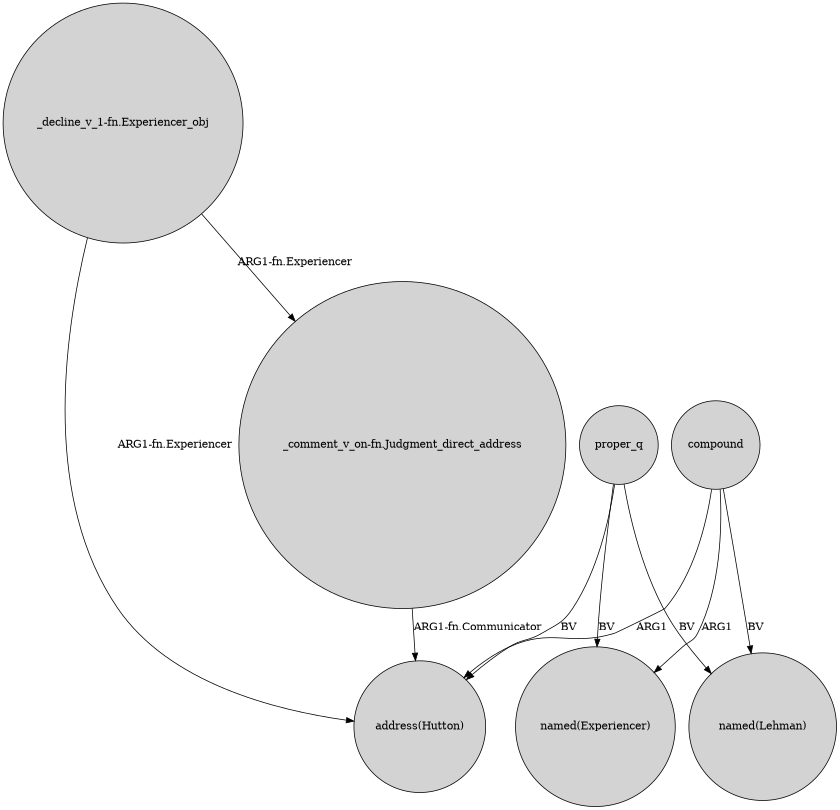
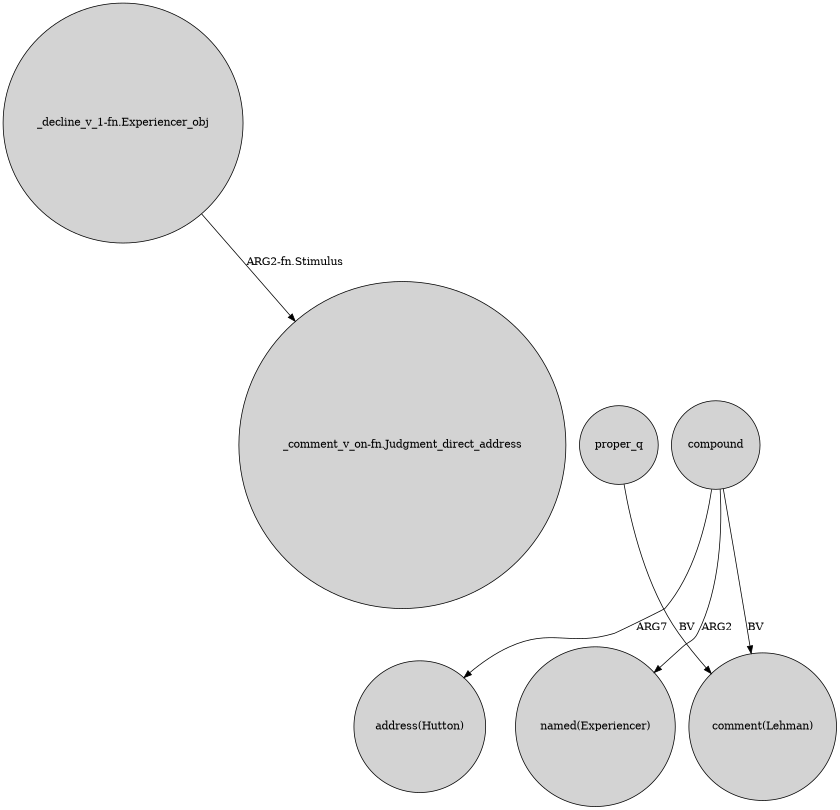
  digraph {
    node [shape=circle style=filled]
    n1 [label="address(Hutton)"]
    "_comment_v_on-fn.Judgment_direct_address"
    compound
-   "named(Lehman)"
+   "named(Lehman)" [label="comment(Lehman)"]
    n5 [label="named(Experiencer)"]
    proper_q
    "_decline_v_1-fn.Experiencer_obj"
-   "_comment_v_on-fn.Judgment_direct_address" -> n1 [label="ARG1-fn.Communicator"]
-   compound -> n1 [label=ARG1]
+   compound -> n1 [label=ARG7]
    compound -> "named(Lehman)" [label=BV]
-   compound -> n5 [label=ARG1]
-   proper_q -> n1 [label=BV]
+   compound -> n5 [label=ARG2]
    proper_q -> "named(Lehman)" [label=BV]
-   proper_q -> n5 [label=BV]
-   "_decline_v_1-fn.Experiencer_obj" -> n1 [label="ARG1-fn.Experiencer"]
-   "_decline_v_1-fn.Experiencer_obj" -> "_comment_v_on-fn.Judgment_direct_address" [label="ARG1-fn.Experiencer"]
+   "_decline_v_1-fn.Experiencer_obj" -> "_comment_v_on-fn.Judgment_direct_address" [label="ARG2-fn.Stimulus"]
  }
